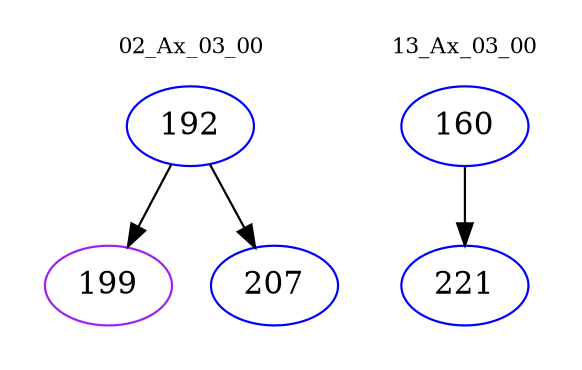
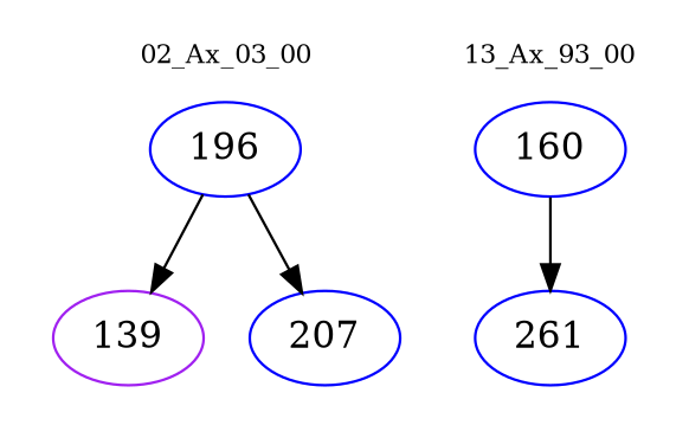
  digraph {
    node [color=blue]
    edge [color=black]
-   n1 [label=192]
-   n2 [color=purple label=199]
+   n1 [label=196]
+   n2 [color=purple label=139]
    n3 [label=207]
    n4 [label=160]
-   n5 [label=221]
+   n5 [label=261]
    subgraph cluster_1 {
      color=white
      fontsize=10
      label="02_Ax_03_00"
      n1
      n2
      n3
    }
    subgraph cluster_2 {
      color=white
      fontsize=10
-     label="13_Ax_03_00"
+     label="13_Ax_93_00"
      n4
      n5
    }
    n1 -> n2
    n1 -> n3
    n4 -> n5
  }
